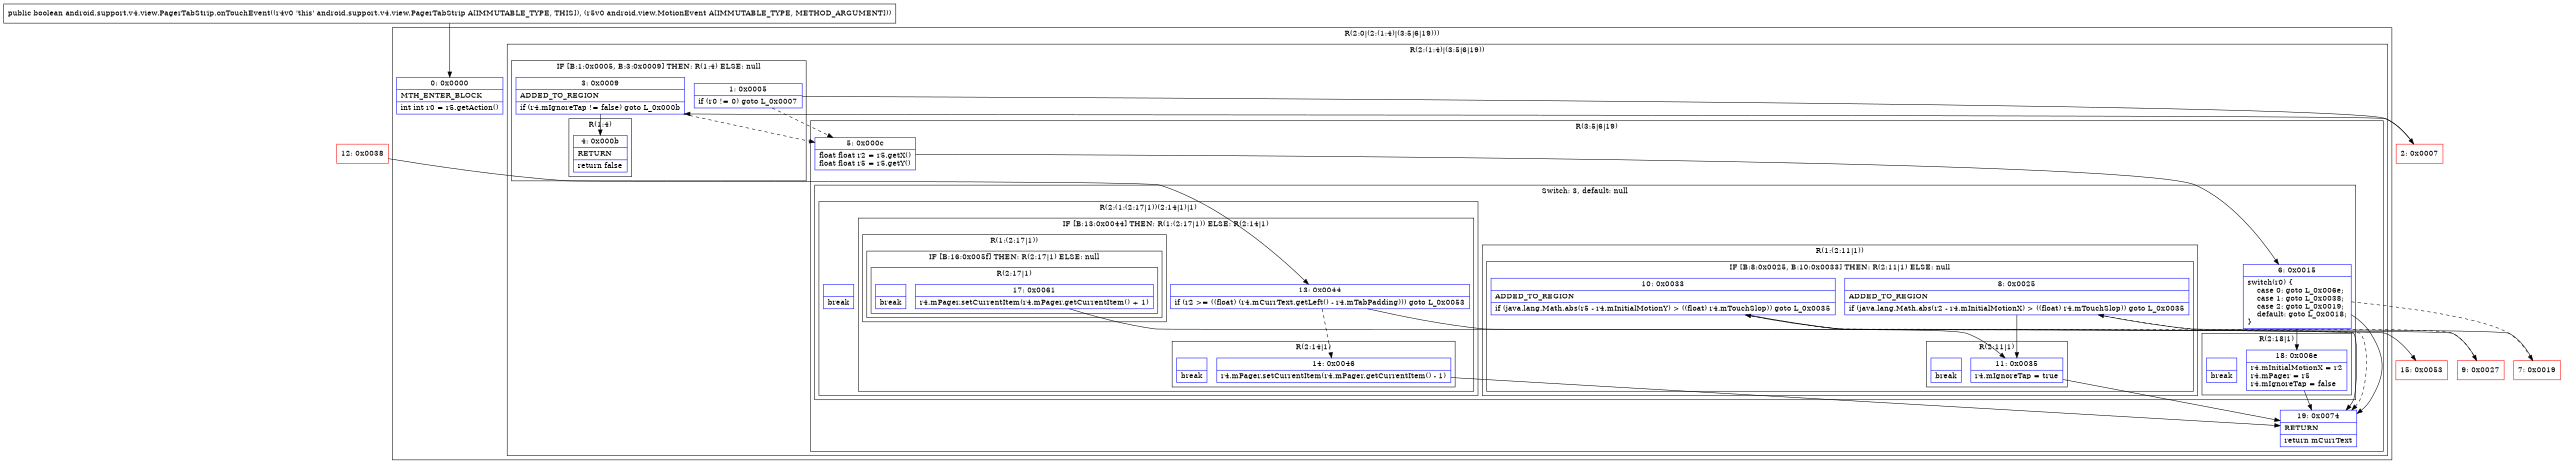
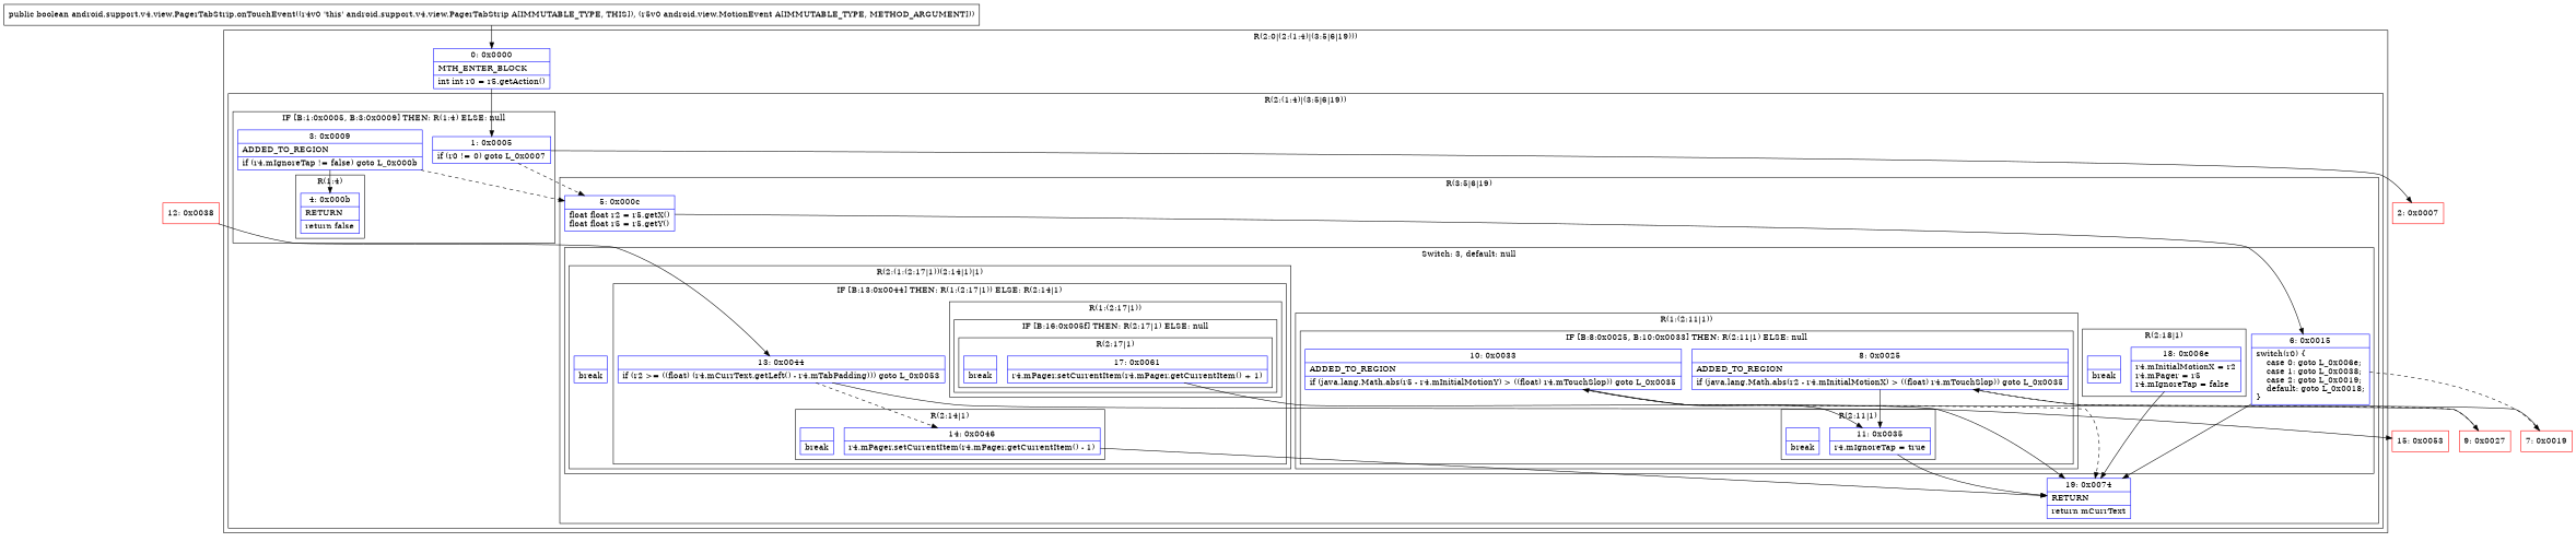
  digraph {
    node [color=blue shape=record]
    n1 [label="{4\:\ 0x000b|RETURN\l|return false\l}"]
    n2 [label="{1\:\ 0x0005|if (r0 != 0) goto L_0x0007\l}"]
    n3 [label="{3\:\ 0x0009|ADDED_TO_REGION\l|if (r4.mIgnoreTap != false) goto L_0x000b\l}"]
    n4 [label="{18\:\ 0x006e|r4.mInitialMotionX = r2\lr4.mPager = r5\lr4.mIgnoreTap = false\l}"]
    n5 [label="{|break\l}"]
    n6 [label="{17\:\ 0x0061|r4.mPager.setCurrentItem(r4.mPager.getCurrentItem() + 1)\l}"]
    n7 [label="{|break\l}"]
    n8 [label="{14\:\ 0x0046|r4.mPager.setCurrentItem(r4.mPager.getCurrentItem() \- 1)\l}"]
    n9 [label="{|break\l}"]
    n10 [label="{13\:\ 0x0044|if (r2 \>= ((float) (r4.mCurrText.getLeft() \- r4.mTabPadding))) goto L_0x0053\l}"]
    n11 [label="{|break\l}"]
    n12 [label="{11\:\ 0x0035|r4.mIgnoreTap = true\l}"]
    n13 [label="{|break\l}"]
    n14 [label="{8\:\ 0x0025|ADDED_TO_REGION\l|if (java.lang.Math.abs(r2 \- r4.mInitialMotionX) \> ((float) r4.mTouchSlop)) goto L_0x0035\l}"]
    n15 [label="{10\:\ 0x0033|ADDED_TO_REGION\l|if (java.lang.Math.abs(r5 \- r4.mInitialMotionY) \> ((float) r4.mTouchSlop)) goto L_0x0035\l}"]
    n16 [label="{6\:\ 0x0015|switch(r0) \{\l    case 0: goto L_0x006e;\l    case 1: goto L_0x0038;\l    case 2: goto L_0x0019;\l    default: goto L_0x0018;\l\}\l}"]
    n17 [label="{5\:\ 0x000c|float float r2 = r5.getX()\lfloat float r5 = r5.getY()\l}"]
    n18 [label="{19\:\ 0x0074|RETURN\l|return mCurrText\l}"]
    n19 [label="{0\:\ 0x0000|MTH_ENTER_BLOCK\l|int int r0 = r5.getAction()\l}"]
    n20 [color=red label="{2\:\ 0x0007}"]
    n21 [color=red label="{15\:\ 0x0053}"]
    n22 [color=red label="{9\:\ 0x0027}"]
    n23 [color=red label="{7\:\ 0x0019}"]
    n24 [color=red label="{12\:\ 0x0038}"]
    n25 [label="{public boolean android.support.v4.view.PagerTabStrip.onTouchEvent((r4v0 'this' android.support.v4.view.PagerTabStrip A[IMMUTABLE_TYPE, THIS]), (r5v0 android.view.MotionEvent A[IMMUTABLE_TYPE, METHOD_ARGUMENT])) }" color=""]
    subgraph cluster_1 {
      label="R(2:0|(2:(1:4)|(3:5|6|19)))"
      n19
      subgraph cluster_2 {
        label="R(2:(1:4)|(3:5|6|19))"
        subgraph cluster_3 {
          label="IF [B:1:0x0005, B:3:0x0009] THEN: R(1:4) ELSE: null"
          n2
          n3
          subgraph cluster_4 {
            label="R(1:4)"
            n1
          }
        }
        subgraph cluster_5 {
          label="R(3:5|6|19)"
          n17
          n18
          subgraph cluster_6 {
            label="Switch: 3, default: null"
            n16
            subgraph cluster_7 {
              label="R(2:18|1)"
              n4
              n5
            }
            subgraph cluster_8 {
              label="R(2:(1:(2:17|1))(2:14|1)|1)"
              n11
              subgraph cluster_9 {
                label="IF [B:13:0x0044] THEN: R(1:(2:17|1)) ELSE: R(2:14|1)"
                n10
                subgraph cluster_10 {
                  label="R(1:(2:17|1))"
                  subgraph cluster_11 {
                    label="IF [B:16:0x005f] THEN: R(2:17|1) ELSE: null"
                    subgraph cluster_12 {
                      label="R(2:17|1)"
                      n6
                      n7
                    }
                  }
                }
                subgraph cluster_13 {
                  label="R(2:14|1)"
                  n8
                  n9
                }
              }
            }
            subgraph cluster_14 {
              label="R(1:(2:11|1))"
              subgraph cluster_15 {
                label="IF [B:8:0x0025, B:10:0x0033] THEN: R(2:11|1) ELSE: null"
                n14
                n15
                subgraph cluster_16 {
                  label="R(2:11|1)"
                  n12
                  n13
                }
              }
            }
          }
        }
      }
    }
    n2 -> n17 [style=dashed]
    n2 -> n20
    n3 -> n1
    n3 -> n17 [style=dashed]
    n4 -> n18
    n6 -> n18
    n8 -> n18
    n10 -> n8 [style=dashed]
    n10 -> n21
    n12 -> n18
    n14 -> n12
    n14 -> n22 [style=dashed]
    n15 -> n12
    n15 -> n18 [style=dashed]
-   n16 -> n4
    n16 -> n18
    n16 -> n23 [style=dashed]
    n17 -> n16
-   n20 -> n3
+   n19 -> n2
    n22 -> n15
    n23 -> n14
    n24 -> n10
    n25 -> n19
  }
